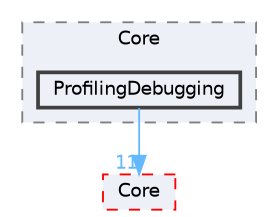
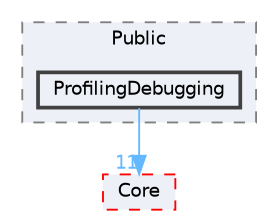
  digraph {
    compound=true
    node [fillcolor="#edf0f7" fontname=Helvetica fontsize=10 shape=box]
    n1 [color=grey25 height=0.2 label=ProfilingDebugging style="filled,bold" width=0.4]
    n2 [color=red height=0.2 label=Core style="filled,dashed" width=0.4]
    subgraph cluster_1 {
      bgcolor="#edf0f7"
      fontname=Helvetica
      fontsize=10
-     label=Core
+     label=Public
      pencolor=grey50
      style="filled,dashed"
      n1
    }
    n1 -> n2 [color=steelblue1 fontcolor=steelblue1 fontname=Helvetica fontsize=10 headlabel=11 labeldistance=1.5 labelfontname=Helvetica labelfontsize=10]
  }
